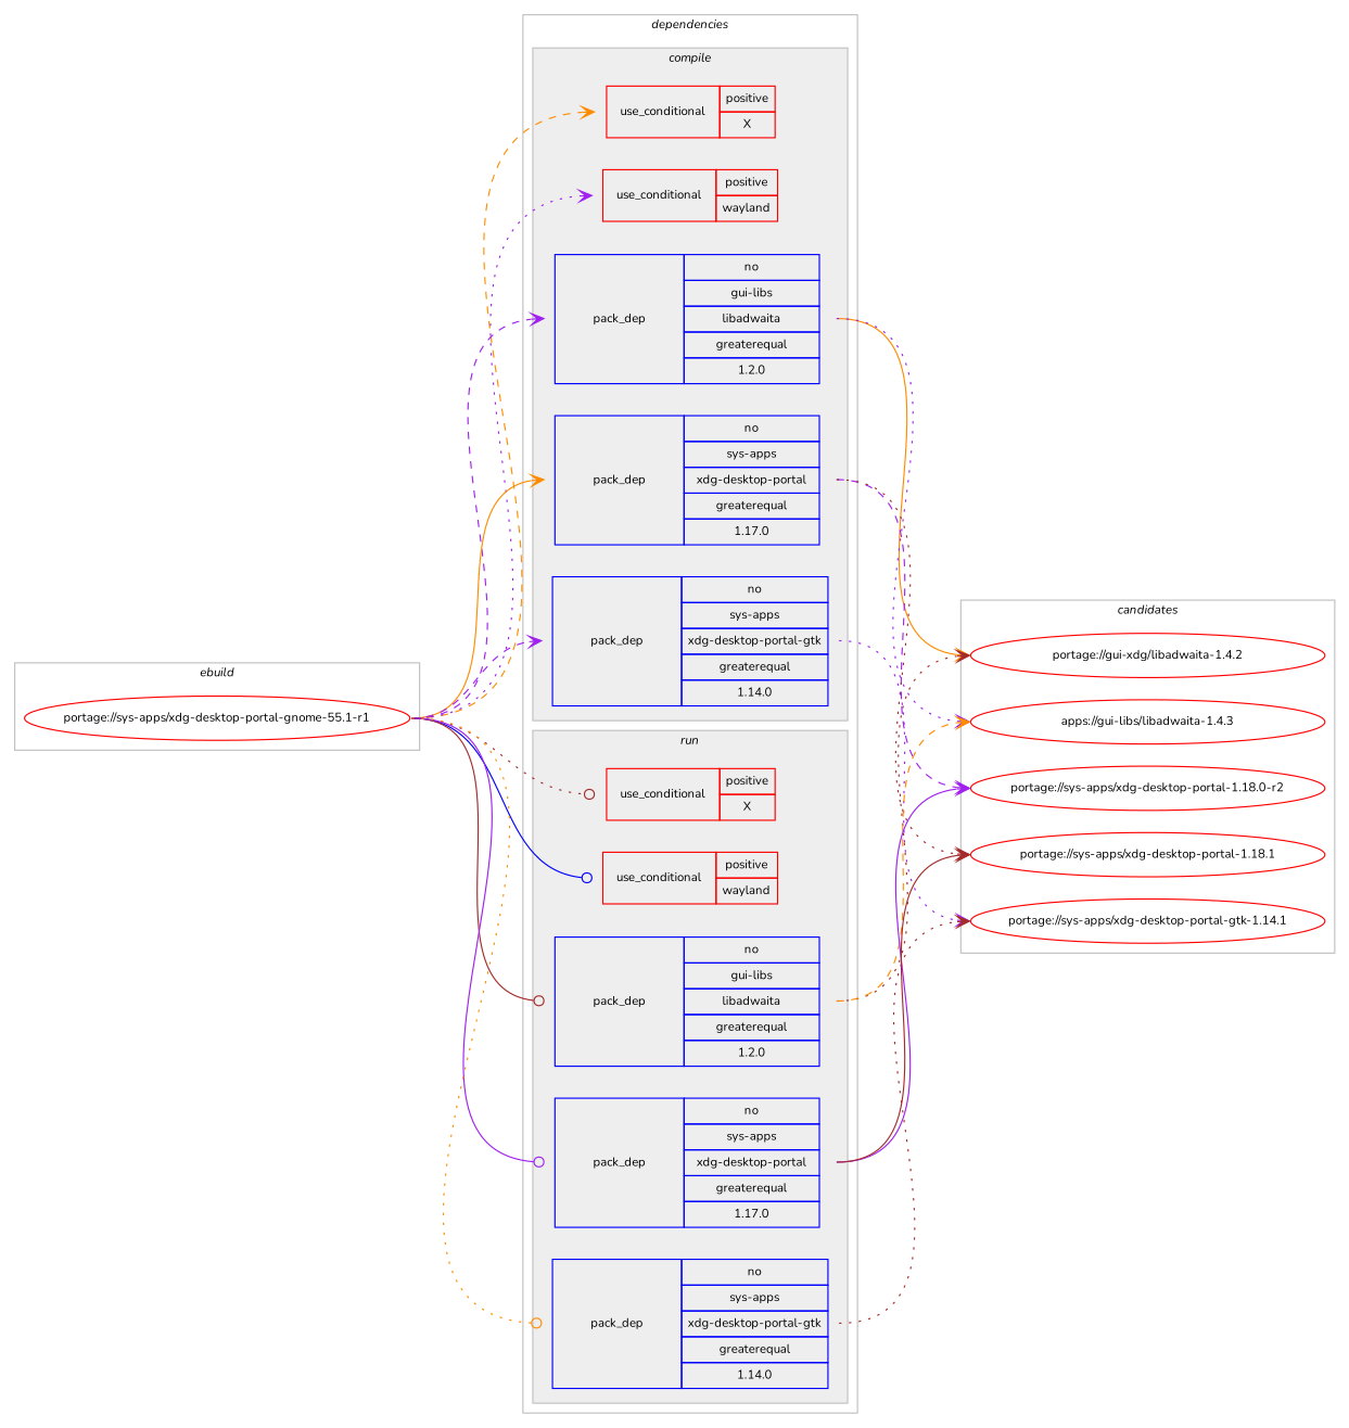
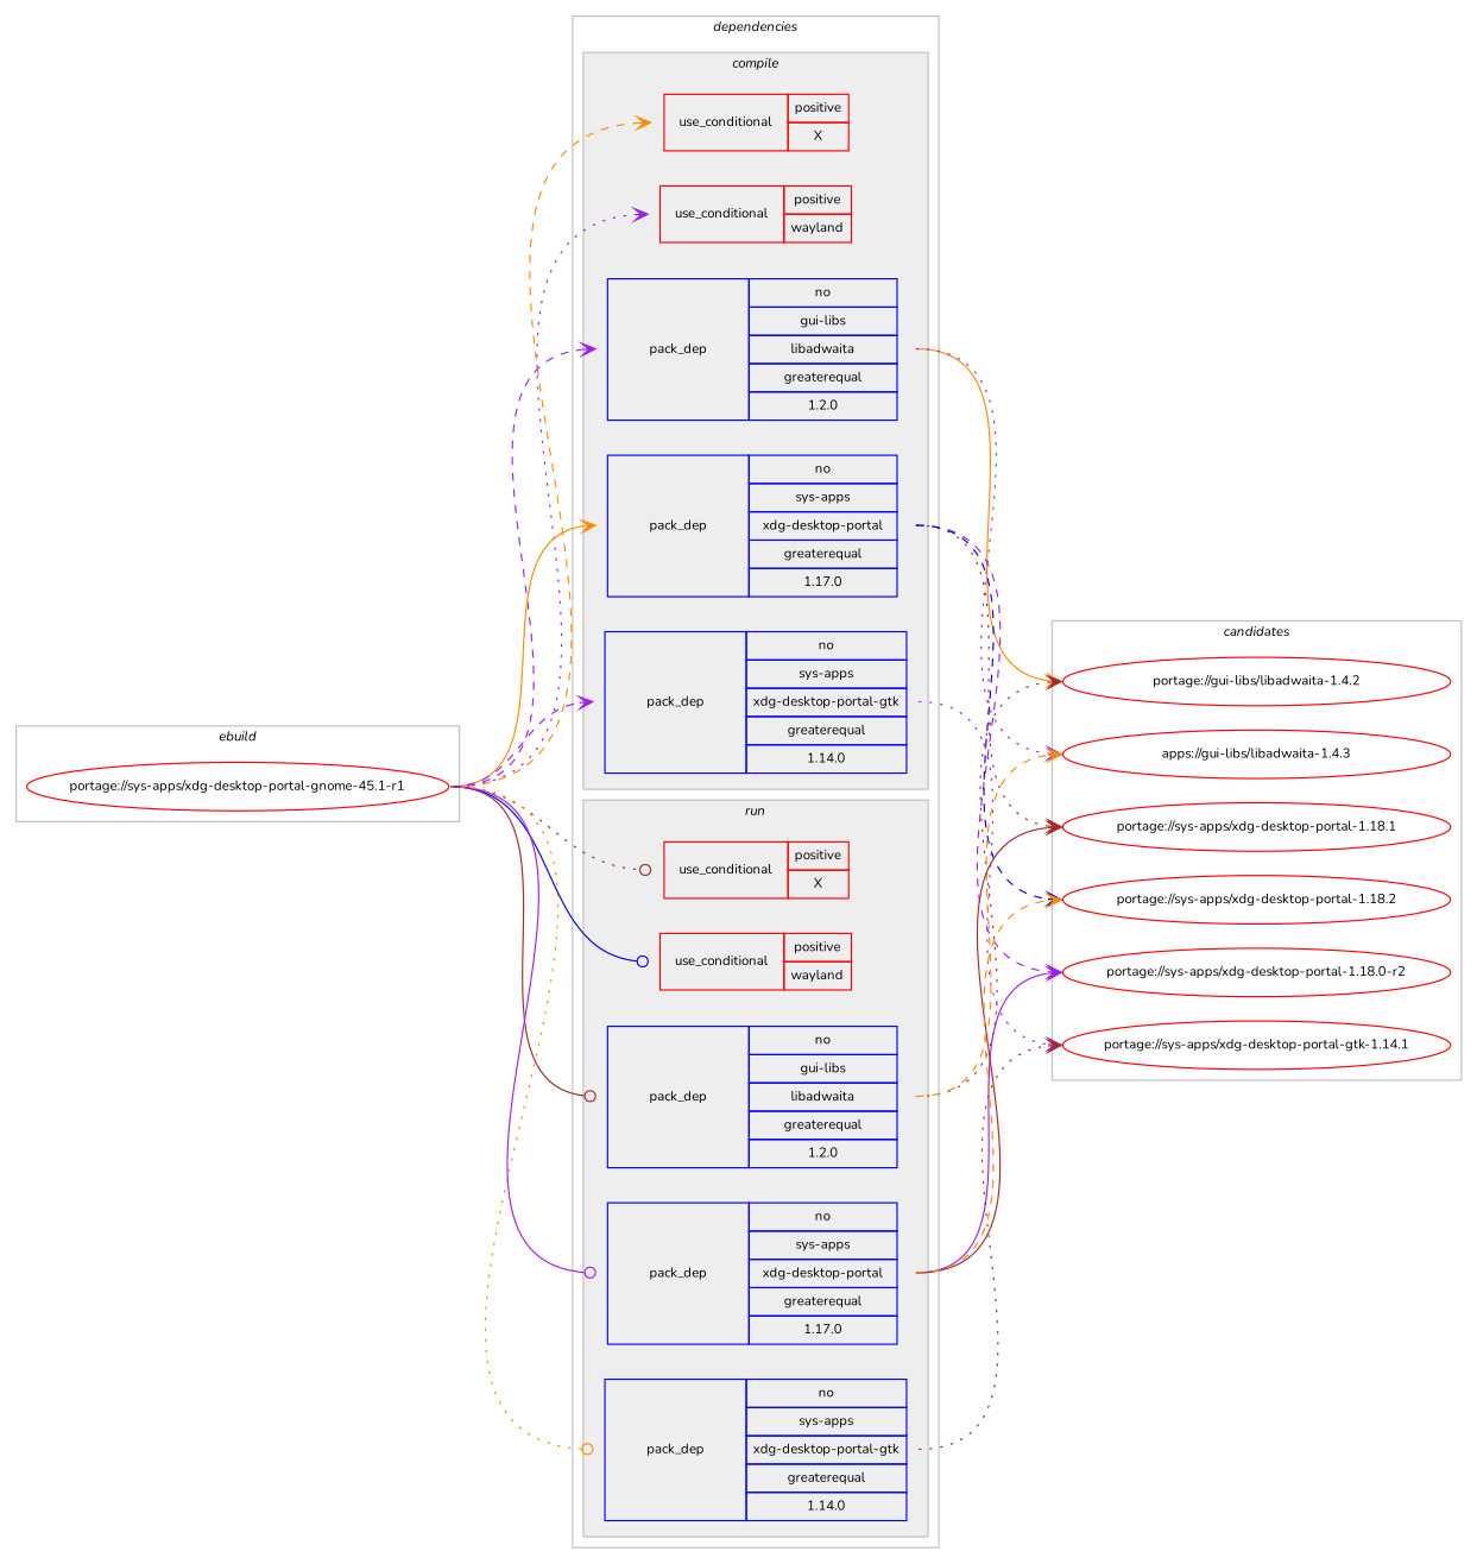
  digraph {
    compound=true
    concentrate=true
    fontname=Nunito
    fontsize=10
    newrank=true
    rankdir=LR
    ranksep=1.5
    node [color=red fontname=Nunito fontsize=10 shape=none]
    edge [arrowhead=vee color=purple fontname=Nunito headport=w style=dotted tailport=e weight=100]
-   n1 [label="portage://sys-apps/xdg-desktop-portal-gnome-55.1-r1" width=4 shape=""]
+   n1 [label="portage://sys-apps/xdg-desktop-portal-gnome-45.1-r1" width=4 shape=""]
    n2 [label=<<TABLE BORDER="0" CELLBORDER="1" CELLSPACING="0" CELLPADDING="4"><TR><TD ROWSPAN="3" CELLPADDING="10">use_conditional</TD></TR><TR><TD>positive</TD></TR><TR><TD>X</TD></TR></TABLE>>]
    n3 [label=<<TABLE BORDER="0" CELLBORDER="1" CELLSPACING="0" CELLPADDING="4"><TR><TD ROWSPAN="3" CELLPADDING="10">use_conditional</TD></TR><TR><TD>positive</TD></TR><TR><TD>wayland</TD></TR></TABLE>>]
    n4 [color=blue label=<<TABLE BORDER="0" CELLBORDER="1" CELLSPACING="0" CELLPADDING="4" WIDTH="220"><TR><TD ROWSPAN="6" CELLPADDING="30">pack_dep</TD></TR><TR><TD WIDTH="110">no</TD></TR><TR><TD>gui-libs</TD></TR><TR><TD>libadwaita</TD></TR><TR><TD>greaterequal</TD></TR><TR><TD>1.2.0</TD></TR></TABLE>>]
    n5 [color=blue label=<<TABLE BORDER="0" CELLBORDER="1" CELLSPACING="0" CELLPADDING="4" WIDTH="220"><TR><TD ROWSPAN="6" CELLPADDING="30">pack_dep</TD></TR><TR><TD WIDTH="110">no</TD></TR><TR><TD>sys-apps</TD></TR><TR><TD>xdg-desktop-portal</TD></TR><TR><TD>greaterequal</TD></TR><TR><TD>1.17.0</TD></TR></TABLE>>]
    n6 [color=blue label=<<TABLE BORDER="0" CELLBORDER="1" CELLSPACING="0" CELLPADDING="4" WIDTH="220"><TR><TD ROWSPAN="6" CELLPADDING="30">pack_dep</TD></TR><TR><TD WIDTH="110">no</TD></TR><TR><TD>sys-apps</TD></TR><TR><TD>xdg-desktop-portal-gtk</TD></TR><TR><TD>greaterequal</TD></TR><TR><TD>1.14.0</TD></TR></TABLE>>]
    n7 [label=<<TABLE BORDER="0" CELLBORDER="1" CELLSPACING="0" CELLPADDING="4"><TR><TD ROWSPAN="3" CELLPADDING="10">use_conditional</TD></TR><TR><TD>positive</TD></TR><TR><TD>X</TD></TR></TABLE>>]
    n8 [label=<<TABLE BORDER="0" CELLBORDER="1" CELLSPACING="0" CELLPADDING="4"><TR><TD ROWSPAN="3" CELLPADDING="10">use_conditional</TD></TR><TR><TD>positive</TD></TR><TR><TD>wayland</TD></TR></TABLE>>]
    n9 [color=blue label=<<TABLE BORDER="0" CELLBORDER="1" CELLSPACING="0" CELLPADDING="4" WIDTH="220"><TR><TD ROWSPAN="6" CELLPADDING="30">pack_dep</TD></TR><TR><TD WIDTH="110">no</TD></TR><TR><TD>gui-libs</TD></TR><TR><TD>libadwaita</TD></TR><TR><TD>greaterequal</TD></TR><TR><TD>1.2.0</TD></TR></TABLE>>]
    n10 [color=blue label=<<TABLE BORDER="0" CELLBORDER="1" CELLSPACING="0" CELLPADDING="4" WIDTH="220"><TR><TD ROWSPAN="6" CELLPADDING="30">pack_dep</TD></TR><TR><TD WIDTH="110">no</TD></TR><TR><TD>sys-apps</TD></TR><TR><TD>xdg-desktop-portal</TD></TR><TR><TD>greaterequal</TD></TR><TR><TD>1.17.0</TD></TR></TABLE>>]
    n11 [color=blue label=<<TABLE BORDER="0" CELLBORDER="1" CELLSPACING="0" CELLPADDING="4" WIDTH="220"><TR><TD ROWSPAN="6" CELLPADDING="30">pack_dep</TD></TR><TR><TD WIDTH="110">no</TD></TR><TR><TD>sys-apps</TD></TR><TR><TD>xdg-desktop-portal-gtk</TD></TR><TR><TD>greaterequal</TD></TR><TR><TD>1.14.0</TD></TR></TABLE>>]
-   n12 [label="portage://gui-xdg/libadwaita-1.4.2" width=4 shape=""]
+   n12 [label="portage://gui-libs/libadwaita-1.4.2" width=4 shape=""]
    n13 [label="apps://gui-libs/libadwaita-1.4.3" width=4 shape=""]
    n14 [label="portage://sys-apps/xdg-desktop-portal-1.18.0-r2" width=4 shape=""]
    n15 [label="portage://sys-apps/xdg-desktop-portal-1.18.1" width=4 shape=""]
+   n16 [label="portage://sys-apps/xdg-desktop-portal-1.18.2" width=4 shape=""]
    n17 [label="portage://sys-apps/xdg-desktop-portal-gtk-1.14.1" width=4 shape=""]
    subgraph cluster_1 {
      color=gray
      label=<<i>ebuild</i>>
      rank=same
      n1
    }
    subgraph cluster_2 {
      color=gray
      label=<<i>dependencies</i>>
      subgraph cluster_3 {
        color=gray
        fillcolor="#eeeeee"
        label=<<i>compile</i>>
        style=filled
        subgraph sub_4 {
          color=gray
          fillcolor="#eeeeee"
          label=<<i>compile</i>>
          style=filled
          n2
        }
        subgraph sub_5 {
          color=gray
          fillcolor="#eeeeee"
          label=<<i>compile</i>>
          style=filled
          n3
        }
        subgraph sub_6 {
          color=gray
          fillcolor="#eeeeee"
          label=<<i>compile</i>>
          style=filled
          n4
        }
        subgraph sub_7 {
          color=gray
          fillcolor="#eeeeee"
          label=<<i>compile</i>>
          style=filled
          n5
        }
        subgraph sub_8 {
          color=gray
          fillcolor="#eeeeee"
          label=<<i>compile</i>>
          style=filled
          n6
        }
      }
      subgraph cluster_9 {
        color=gray
        fillcolor="#eeeeee"
        label=<<i>compile and run</i>>
        style=filled
      }
      subgraph cluster_10 {
        color=gray
        fillcolor="#eeeeee"
        label=<<i>run</i>>
        style=filled
        subgraph sub_11 {
          color=gray
          fillcolor="#eeeeee"
          label=<<i>run</i>>
          style=filled
          n7
        }
        subgraph sub_12 {
          color=gray
          fillcolor="#eeeeee"
          label=<<i>run</i>>
          style=filled
          n8
        }
        subgraph sub_13 {
          color=gray
          fillcolor="#eeeeee"
          label=<<i>run</i>>
          style=filled
          n9
        }
        subgraph sub_14 {
          color=gray
          fillcolor="#eeeeee"
          label=<<i>run</i>>
          style=filled
          n10
        }
        subgraph sub_15 {
          color=gray
          fillcolor="#eeeeee"
          label=<<i>run</i>>
          style=filled
          n11
        }
      }
    }
    subgraph cluster_16 {
      color=gray
      label=<<i>candidates</i>>
      rank=same
      subgraph sub_17 {
        color=black
        label=<<i>candidates</i>>
        nodesep=1
        rank=same
        n12
        n13
      }
      subgraph sub_18 {
        color=black
        label=<<i>candidates</i>>
        nodesep=1
        rank=same
        n14
        n15
+       n16
      }
      subgraph sub_19 {
        color=black
        label=<<i>candidates</i>>
        nodesep=1
        rank=same
        n17
      }
      subgraph sub_20 {
        color=black
        label=<<i>candidates</i>>
        nodesep=1
        rank=same
        n12
        n13
      }
      subgraph sub_21 {
        color=black
        label=<<i>candidates</i>>
        nodesep=1
        rank=same
        n14
        n15
+       n16
      }
      subgraph sub_22 {
        color=black
        label=<<i>candidates</i>>
        nodesep=1
        rank=same
        n17
      }
    }
    n1 -> n2 [color=darkorange style=dashed weight=20]
    n1 -> n3 [weight=20]
    n1 -> n4 [style=dashed weight=20]
    n1 -> n5 [color=darkorange style=solid weight=20]
    n1 -> n6 [style=dashed weight=20]
    n1 -> n7 [arrowhead=odot color=brown weight=20]
    n1 -> n8 [arrowhead=odot color=blue style=solid weight=20]
    n1 -> n9 [arrowhead=odot color=brown style=solid weight=20]
    n1 -> n10 [arrowhead=odot style=solid weight=20]
    n1 -> n11 [arrowhead=odot color=darkorange weight=20]
    n4 -> n12 [color=darkorange style=solid]
    n4 -> n13
    n5 -> n14 [style=dashed]
    n5 -> n15 [color=brown]
+   n5 -> n16 [color=blue style=dashed]
    n6 -> n17
    n9 -> n12 [color=brown]
    n9 -> n13 [color=darkorange style=dashed]
    n10 -> n14 [style=solid]
    n10 -> n15 [color=brown style=solid]
+   n10 -> n16 [color=darkorange style=dashed]
    n11 -> n17 [color=brown]
  }
